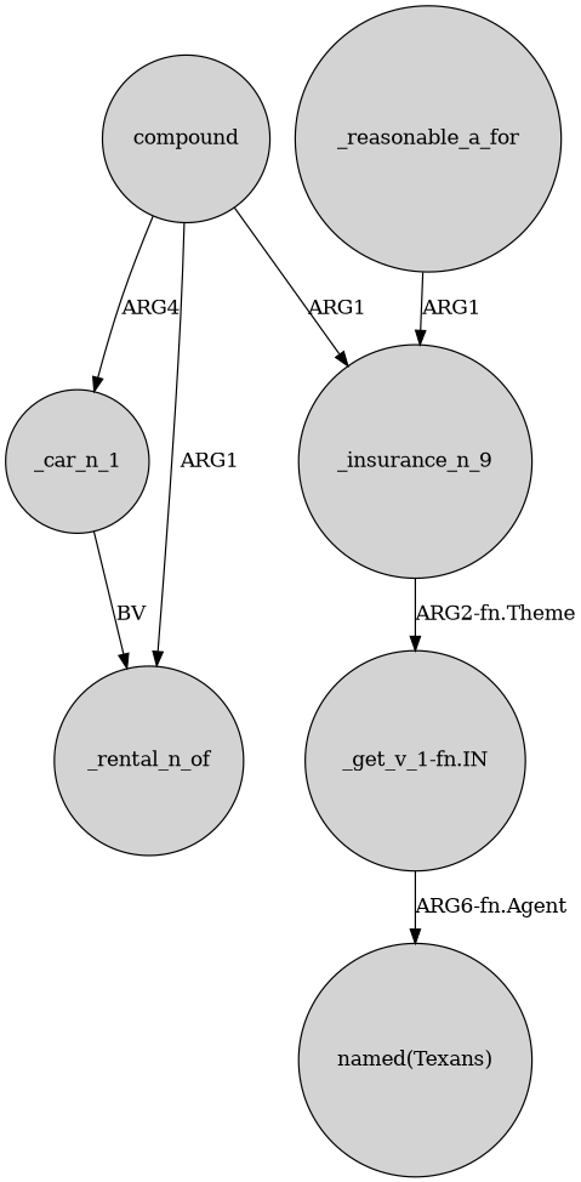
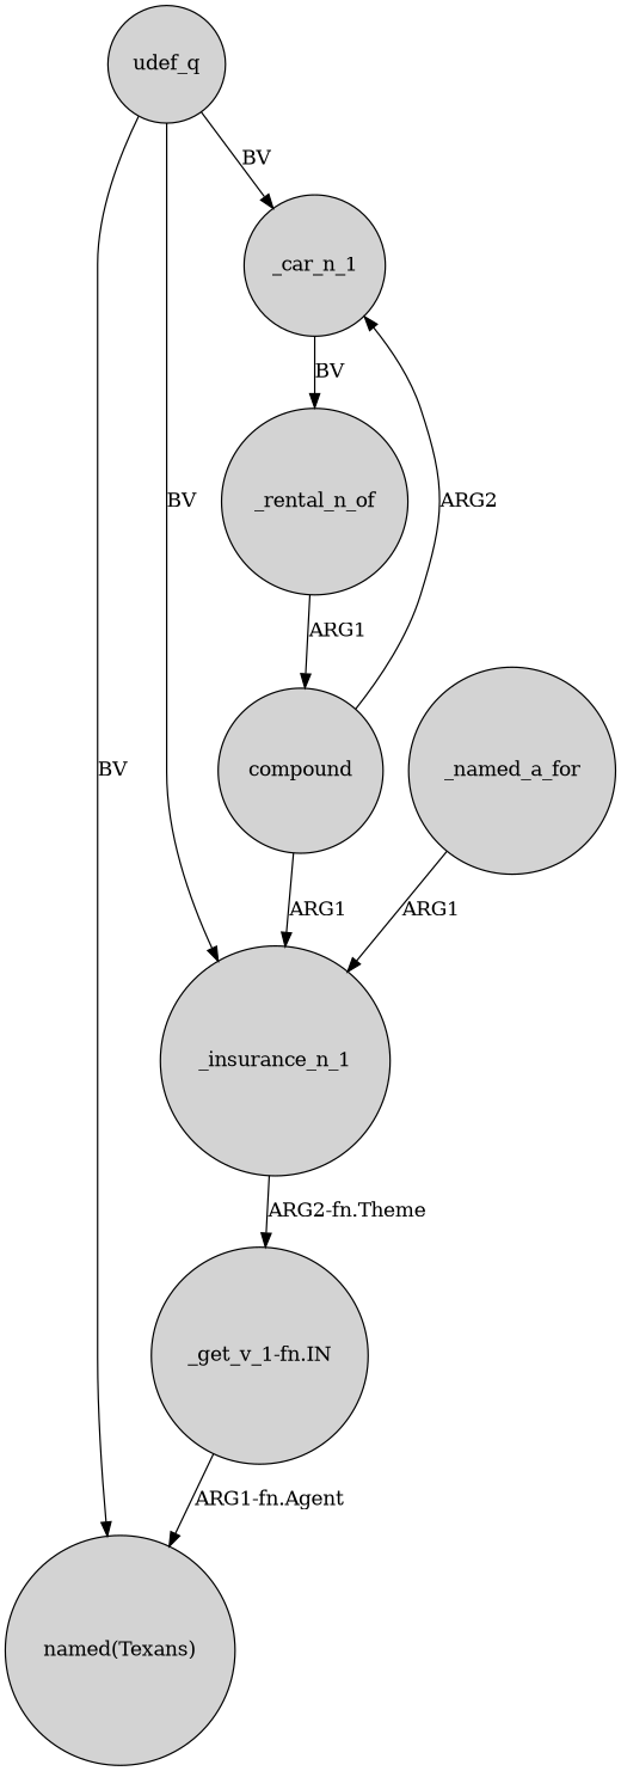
  digraph {
    node [shape=circle style=filled]
+   udef_q
    "named(Texans)"
-   _insurance_n_1 [label=_insurance_n_9]
+   _insurance_n_1
    _car_n_1
    "_get_v_1-fn.IN"
    _rental_n_of
    compound
-   _reasonable_a_for
+   _reasonable_a_for [label=_named_a_for]
+   udef_q -> "named(Texans)" [label=BV]
+   udef_q -> _insurance_n_1 [label=BV]
+   udef_q -> _car_n_1 [label=BV]
    _insurance_n_1 -> "_get_v_1-fn.IN" [label="ARG2-fn.Theme"]
    _car_n_1 -> _rental_n_of [label=BV]
-   "_get_v_1-fn.IN" -> "named(Texans)" [label="ARG6-fn.Agent"]
+   "_get_v_1-fn.IN" -> "named(Texans)" [label="ARG1-fn.Agent"]
    compound -> _insurance_n_1 [label=ARG1]
-   compound -> _car_n_1 [label=ARG4]
-   compound -> _rental_n_of [label=ARG1]
+   compound -> _car_n_1 [label=ARG2]
+   _rental_n_of -> compound [label=ARG1]
    _reasonable_a_for -> _insurance_n_1 [label=ARG1]
  }
